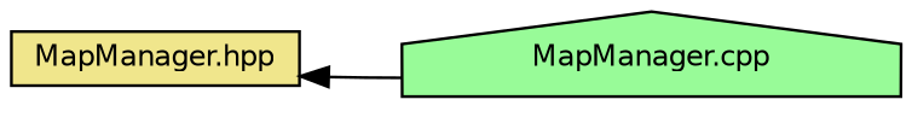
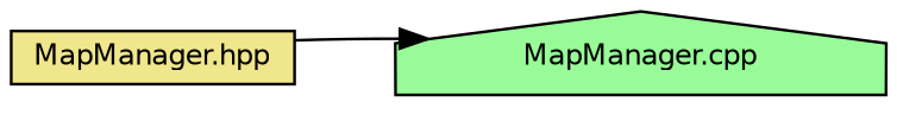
  digraph {
    rankdir=LR
    node [color=black fontname=Helvetica fontsize=10 style=filled]
    n1 [fillcolor=khaki fontcolor=black height=0.2 label="MapManager.hpp" shape=box width=0.4]
    n2 [fillcolor=palegreen height=0.2 label="MapManager.cpp" shape=house width=0.4]
-   n1 -> n2 [color=black dir=back fontname=Helvetica fontsize=10 labelfontname=Helvetica labelfontsize=10 style=solid]
+   n2 -> n1 [color=black dir=back fontname=Helvetica fontsize=10 labelfontname=Helvetica labelfontsize=10 style=solid]
  }
